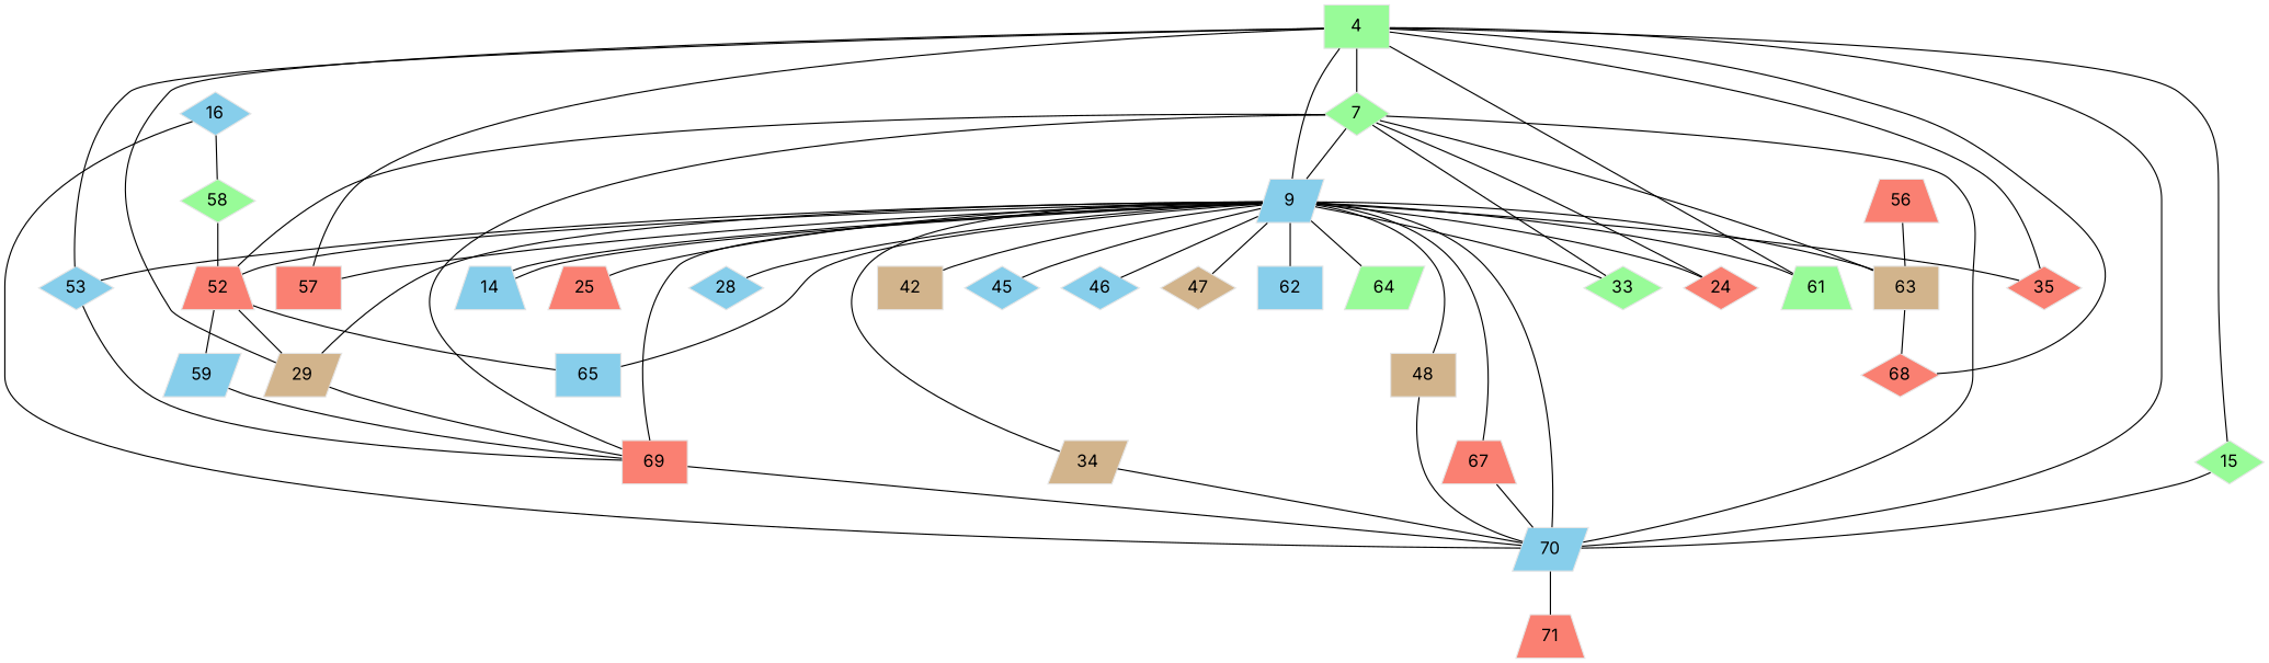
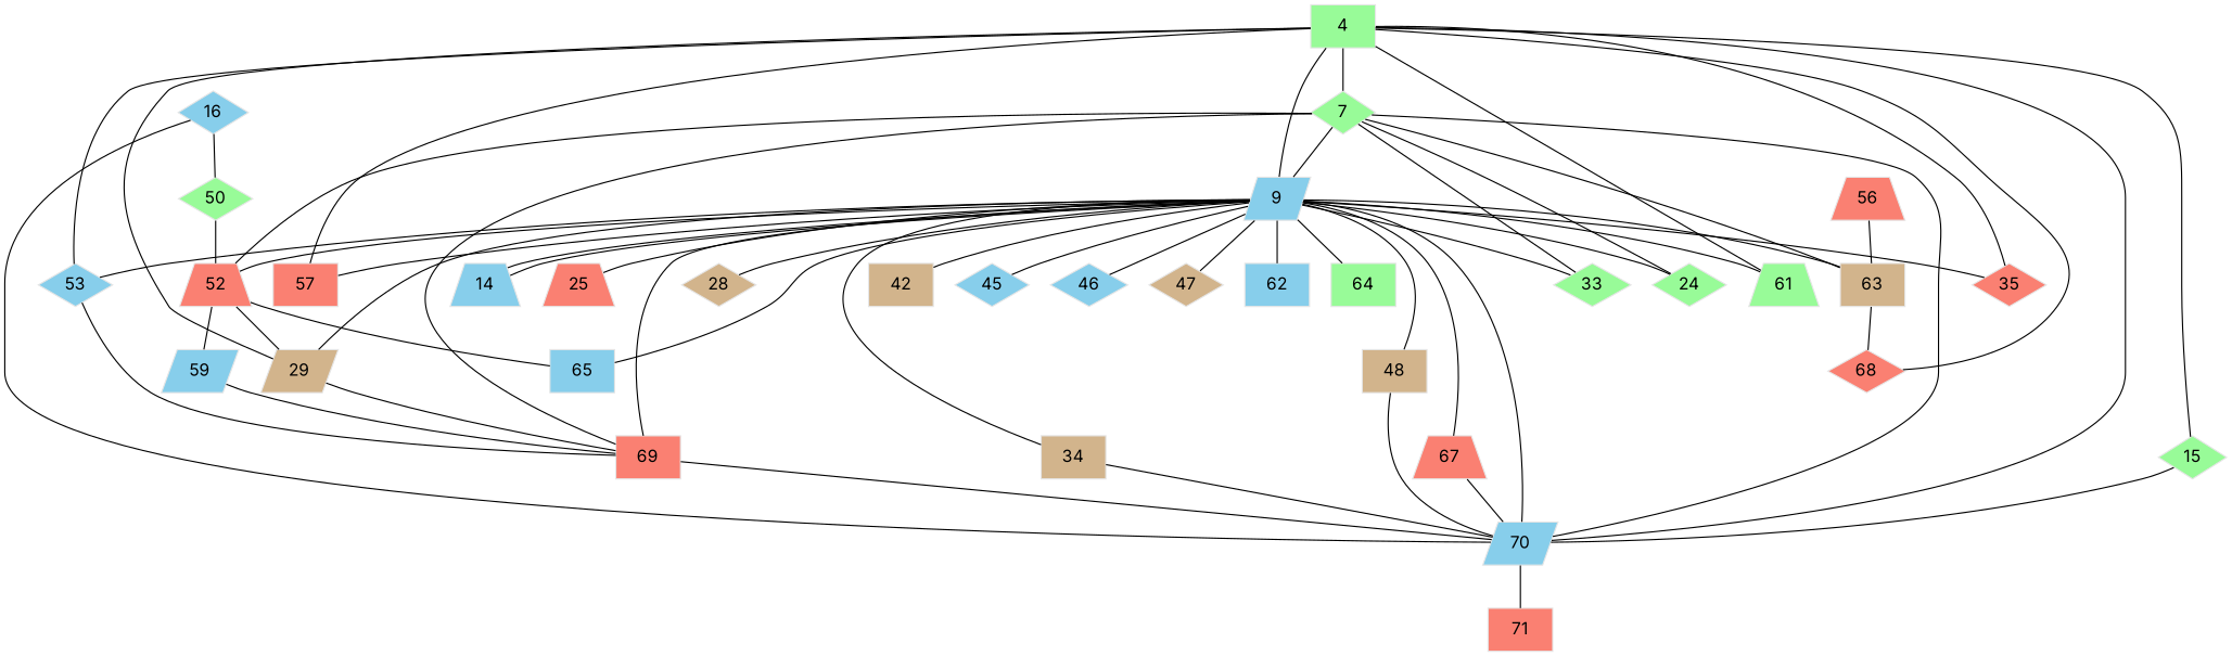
  graph {
    fontname=Inter
    node [color=gray90 fillcolor=skyblue fontname=Inter shape=diamond style=filled]
    edge [fontname=Inter]
    4 [fillcolor=palegreen shape=box super="+3"]
    7 [fillcolor=palegreen super="+2"]
    9 [shape=parallelogram super="+1+8"]
    15 [fillcolor=palegreen]
    29 [fillcolor=tan shape=parallelogram super="+13"]
    35 [fillcolor=salmon]
    53 [super="+49+51"]
    57 [fillcolor=salmon shape=box]
    61 [fillcolor=palegreen shape=trapezium super="+60"]
    68 [fillcolor=salmon]
    70 [shape=parallelogram super="+23+10"]
-   24 [fillcolor=salmon]
+   24 [fillcolor=palegreen]
    33 [fillcolor=palegreen]
    52 [fillcolor=salmon shape=trapezium super="+20+27"]
    63 [fillcolor=tan shape=box super="+44"]
    69 [fillcolor=salmon shape=box super="+41+38+39+43+66"]
    14 [shape=trapezium]
    25 [fillcolor=salmon shape=trapezium]
-   28
-   34 [fillcolor=tan shape=parallelogram]
+   28 [fillcolor=tan]
+   34 [fillcolor=tan shape=box]
    42 [fillcolor=tan shape=box]
    45
    46
    47 [fillcolor=tan]
    48 [fillcolor=tan shape=box]
    62 [shape=box]
-   64 [fillcolor=palegreen shape=parallelogram]
+   64 [fillcolor=palegreen shape=box]
    65 [shape=box super="+36"]
    67 [fillcolor=salmon shape=trapezium super="+19"]
-   71 [fillcolor=salmon shape=trapezium]
+   71 [fillcolor=salmon shape=box]
    59 [shape=parallelogram]
    16
-   50 [fillcolor=palegreen label=58]
+   50 [fillcolor=palegreen]
    56 [fillcolor=salmon shape=trapezium]
    4 -- 7 [weight=4]
    4 -- 9 [weight=8]
    4 -- 15
    4 -- 29
    4 -- 35
    4 -- 53 [weight=2]
    4 -- 57
    4 -- 61 [weight=2]
    4 -- 68
    4 -- 70 [weight=4]
    7 -- 9 [weight=8]
    7 -- 70 [weight=4]
    7 -- 24
    7 -- 33
    7 -- 52 [weight=3]
    7 -- 63
    7 -- 69
    9 -- 29
    9 -- 35
    9 -- 53
    9 -- 57
    9 -- 61 [weight=3]
    9 -- 70 [weight=10]
    9 -- 24
    9 -- 33
    9 -- 52 [weight=2]
    9 -- 63 [weight=3]
    9 -- 69 [weight=11]
    9 -- 14
    9 -- 14
    9 -- 25 [weight=2]
    9 -- 28 [weight=2]
    9 -- 34
    9 -- 42 [weight=2]
    9 -- 45
    9 -- 46
    9 -- 47 [weight=2]
    9 -- 48
    9 -- 62 [weight=2]
    9 -- 64 [weight=2]
    9 -- 65 [weight=2]
    9 -- 67
    15 -- 70
    29 -- 69
    53 -- 69
    70 -- 71
    52 -- 29
    52 -- 65
    52 -- 59
    63 -- 68
    69 -- 70 [weight=3]
    34 -- 70
    48 -- 70
    67 -- 70 [weight=2]
    59 -- 69
    16 -- 70 [weight=2]
    16 -- 50
    50 -- 52
    56 -- 63
  }
